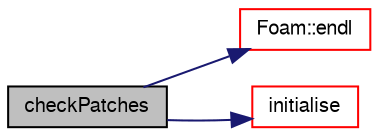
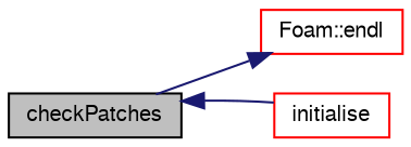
  digraph {
    rankdir=LR
    node [color=red fontname=FreeSans fontsize=10 shape=record]
    edge [color=midnightblue fontname=FreeSans fontsize=10 labelfontname=FreeSans labelfontsize=10 style=solid]
    n1 [color=black fillcolor=grey75 fontcolor=black height=0.2 label=checkPatches style=filled width=0.4]
    n2 [height=0.2 label="Foam::endl" width=0.4]
    n3 [height=0.2 label=initialise width=0.4]
    n1 -> n2
-   n1 -> n3
+   n3 -> n1
  }
